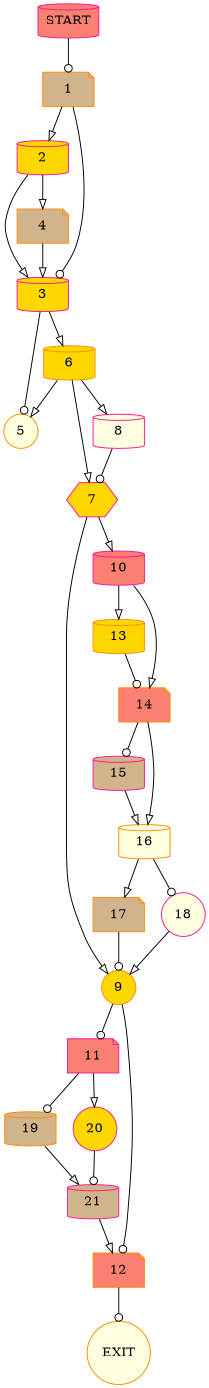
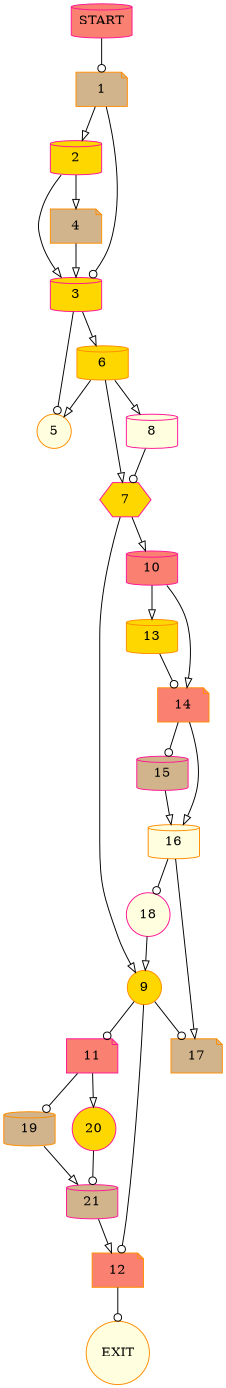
  digraph {
    node [color=darkorange fillcolor=gold shape=cylinder style=filled]
    edge [arrowhead=onormal]
    n1 [color=deeppink fillcolor=salmon label=START]
    1 [fillcolor=tan shape=note]
    2 [color=deeppink]
    3 [color=deeppink]
    n5 [fillcolor=lightyellow label=EXIT shape=circle]
    4 [fillcolor=tan shape=note]
    5 [fillcolor=lightyellow shape=circle]
    6
    7 [color=deeppink shape=hexagon]
    8 [color=deeppink fillcolor=lightyellow]
    9 [shape=circle]
    10 [color=deeppink fillcolor=salmon]
    11 [color=deeppink fillcolor=salmon shape=note]
    12 [fillcolor=salmon shape=note]
    13
    14 [fillcolor=salmon shape=note]
    19 [fillcolor=tan]
    20 [color=deeppink shape=circle]
    15 [color=deeppink fillcolor=tan]
    16 [fillcolor=lightyellow]
    21 [color=deeppink fillcolor=tan]
    17 [fillcolor=tan shape=note]
    18 [color=deeppink fillcolor=lightyellow shape=circle]
    n1 -> 1 [arrowhead=odot]
    1 -> 2
    1 -> 3 [arrowhead=odot]
    2 -> 3
    2 -> 4
    3 -> 5 [arrowhead=odot]
    3 -> 6
    4 -> 3
    6 -> 5
    6 -> 7
    6 -> 8
    7 -> 9
    7 -> 10
    8 -> 7 [arrowhead=odot]
    9 -> 11 [arrowhead=odot]
    9 -> 12 [arrowhead=odot]
    10 -> 13
    10 -> 14
    11 -> 19 [arrowhead=odot]
    11 -> 20
    12 -> n5 [arrowhead=odot]
    13 -> 14 [arrowhead=odot]
    14 -> 15 [arrowhead=odot]
    14 -> 16
    19 -> 21
    20 -> 21 [arrowhead=odot]
    15 -> 16
    16 -> 17
    16 -> 18 [arrowhead=odot]
    21 -> 12
-   17 -> 9 [arrowhead=odot]
+   9 -> 17 [arrowhead=odot]
    18 -> 9
  }
